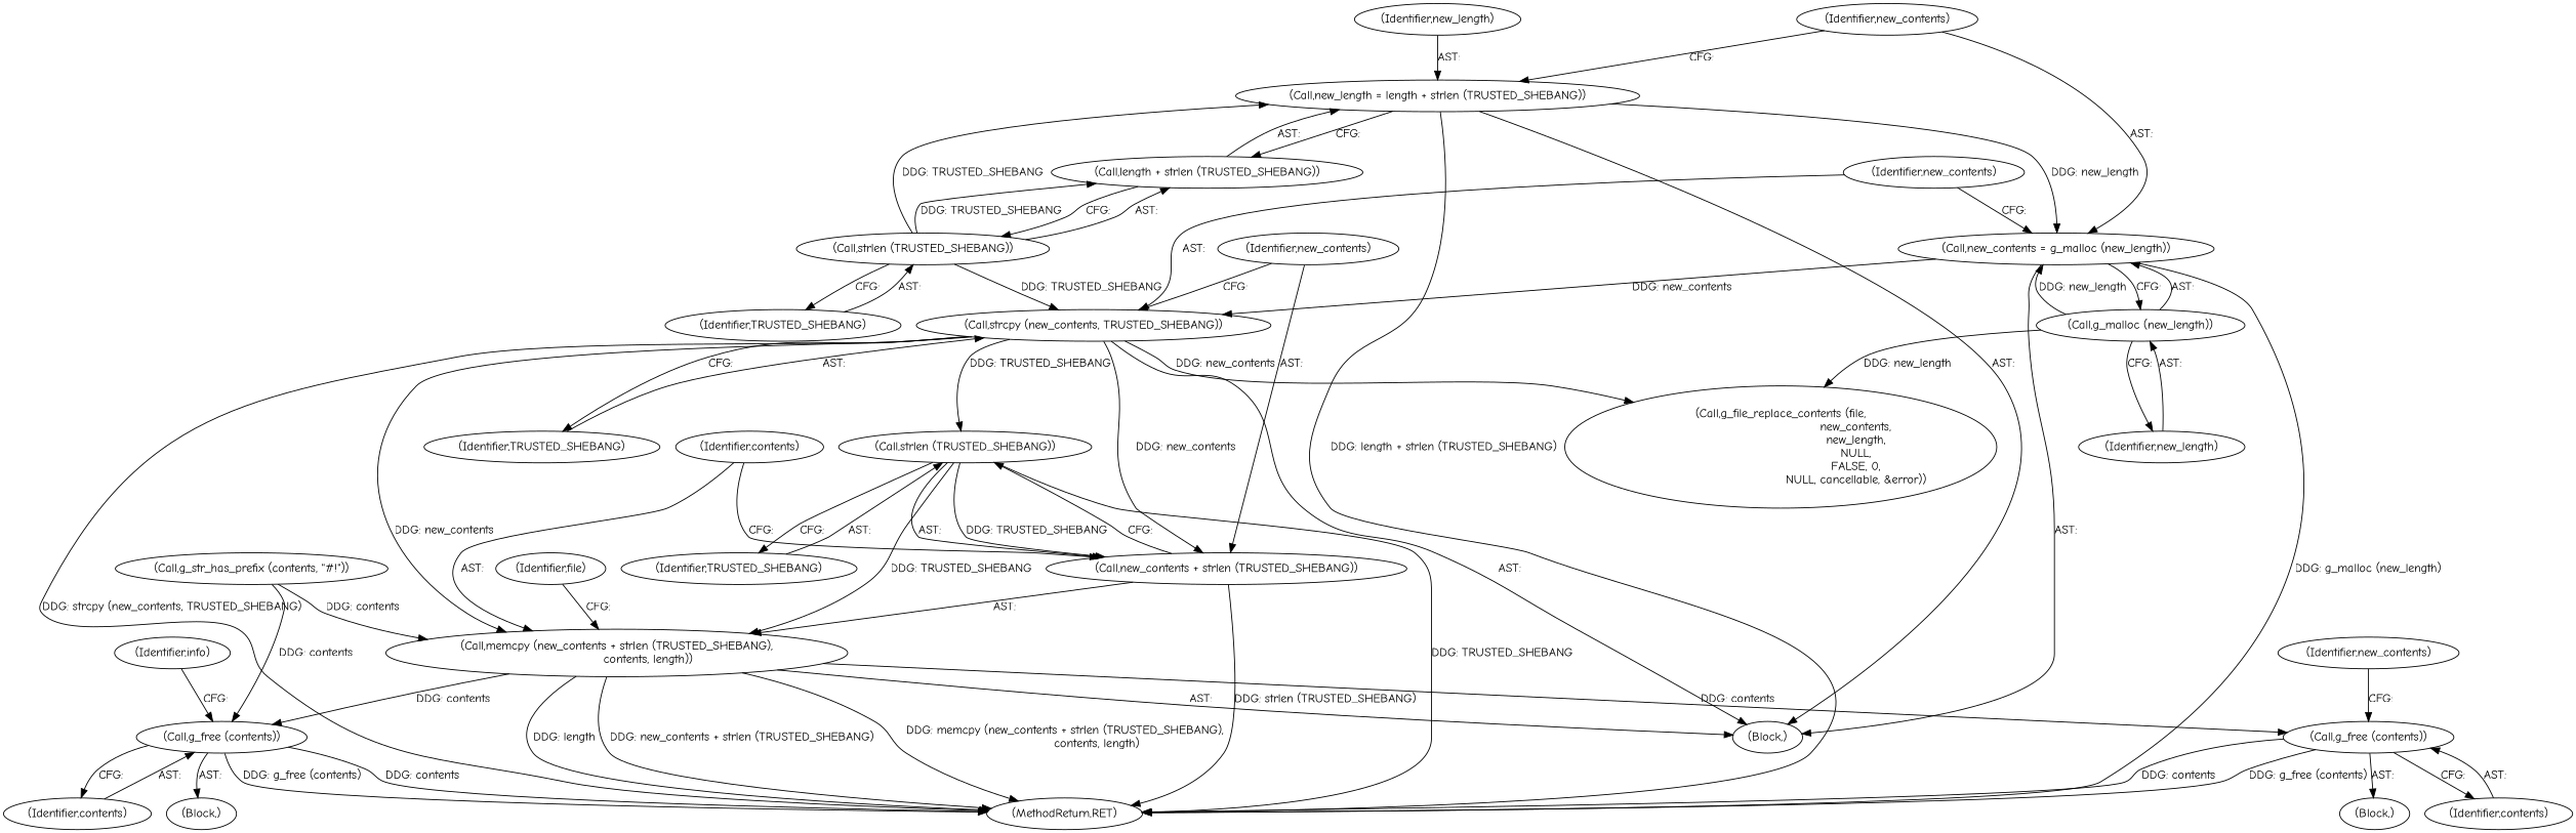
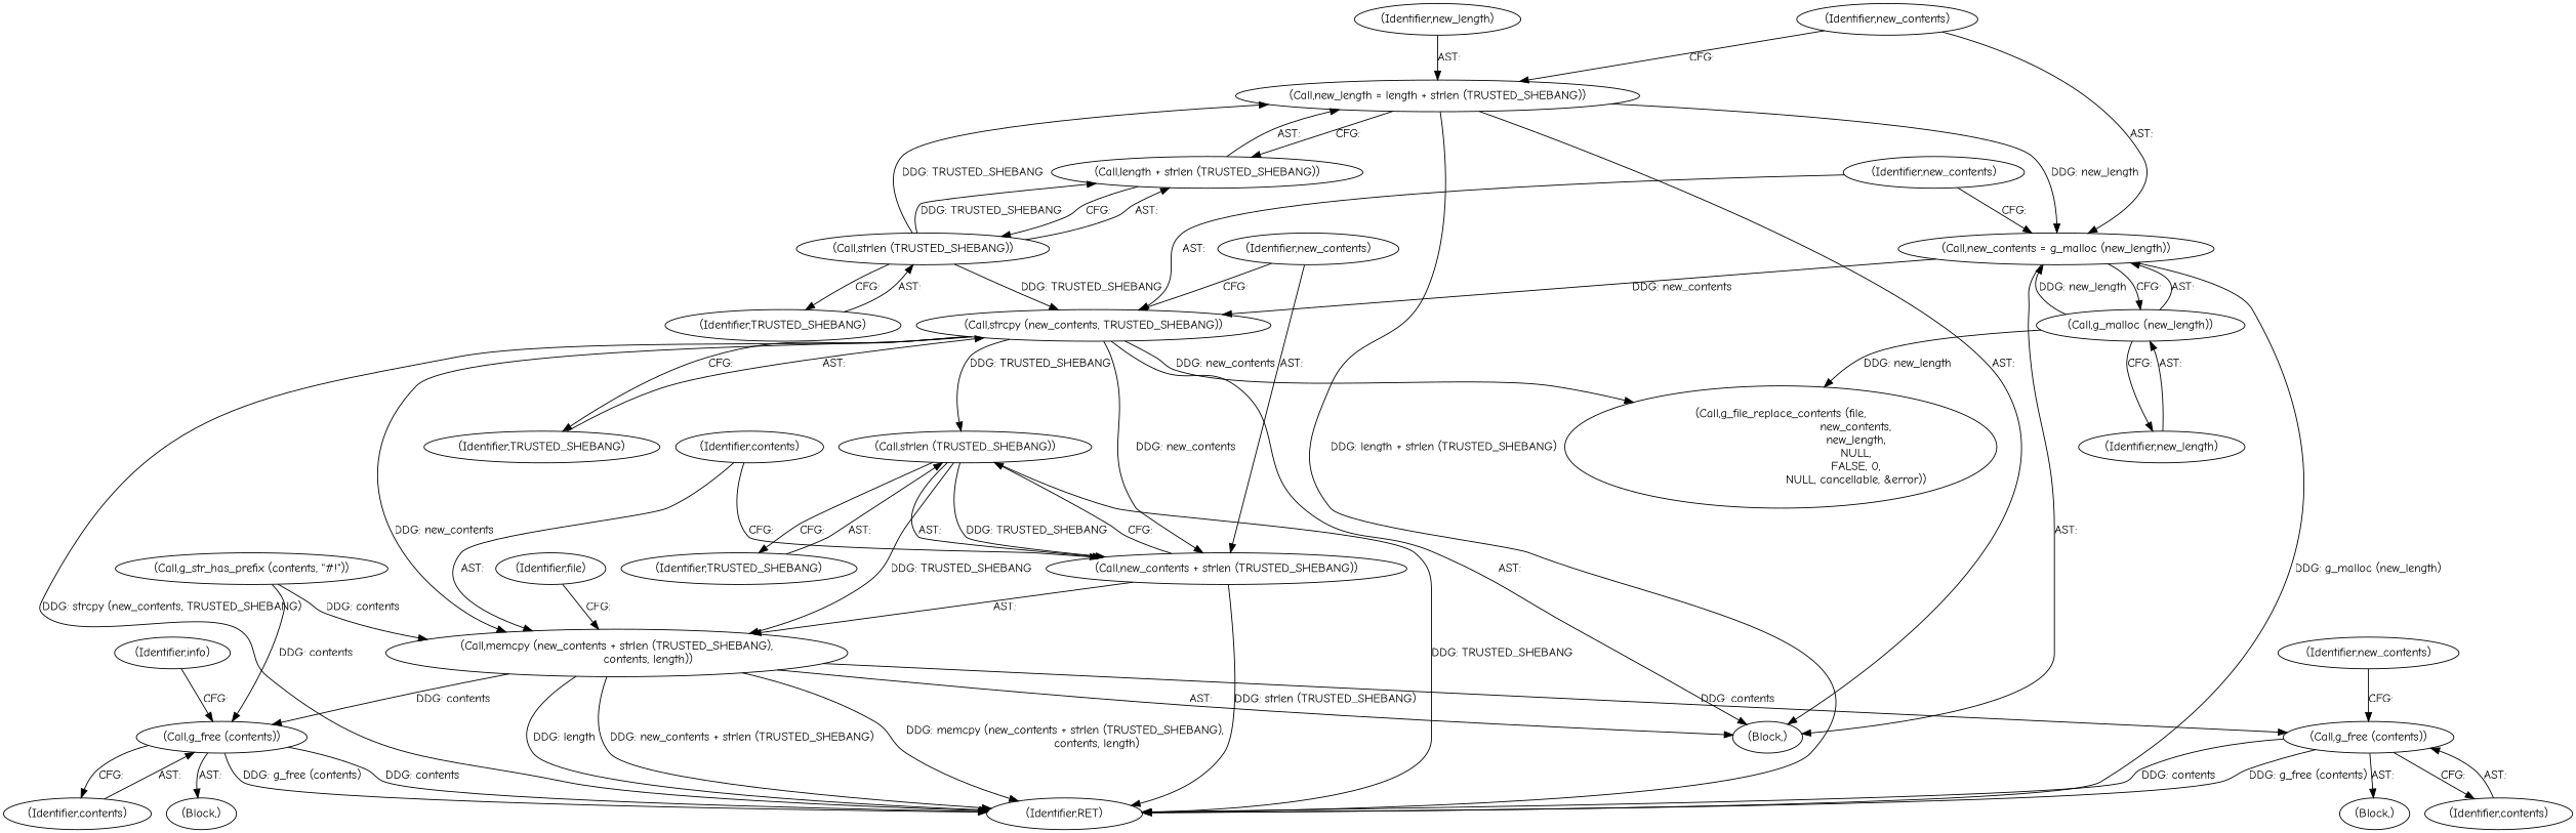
  digraph {
    fontname="Comic Neue"
    node [fontname="Comic Neue"]
    edge [fontname="Comic Neue"]
    n1 [label="(Call,strlen (TRUSTED_SHEBANG))"]
    n2 [label="(Call,memcpy (new_contents + strlen (TRUSTED_SHEBANG),\n                contents, length))"]
    n3 [label="(Call,new_contents + strlen (TRUSTED_SHEBANG))"]
    n4 [label="(Identifier,TRUSTED_SHEBANG)"]
-   n5 [label="(MethodReturn,RET)"]
+   n5 [label="(Identifier,RET)"]
    n6 [label="(Block,)"]
    n7 [label="(Call,g_free (contents))"]
    n8 [label="(Call,g_free (contents))"]
    n9 [label="(Call,strcpy (new_contents, TRUSTED_SHEBANG))"]
    n10 [label="(Identifier,TRUSTED_SHEBANG)"]
    n11 [label="(Call,g_file_replace_contents (file,\n                                      new_contents,\n                                      new_length,\n                                      NULL,\n                                      FALSE, 0,\n                                      NULL, cancellable, &error))"]
    n12 [label="(Call,new_contents = g_malloc (new_length))"]
    n13 [label="(Call,g_malloc (new_length))"]
    n14 [label="(Identifier,new_length)"]
    n15 [label="(Call,new_length = length + strlen (TRUSTED_SHEBANG))"]
    n16 [label="(Call,length + strlen (TRUSTED_SHEBANG))"]
    n17 [label="(Call,strlen (TRUSTED_SHEBANG))"]
    n18 [label="(Identifier,TRUSTED_SHEBANG)"]
    n19 [label="(Identifier,contents)"]
    n20 [label="(Block,)"]
    n21 [label="(Identifier,contents)"]
    n22 [label="(Block,)"]
    n23 [label="(Call,g_str_has_prefix (contents, \"#!\"))"]
    n24 [label="(Identifier,contents)"]
    n25 [label="(Identifier,new_contents)"]
    n26 [label="(Identifier,new_contents)"]
    n27 [label="(Identifier,info)"]
    n28 [label="(Identifier,new_contents)"]
    n29 [label="(Identifier,new_contents)"]
    n30 [label="(Identifier,file)"]
    n31 [label="(Identifier,new_length)"]
    n1 -> n2 [label="DDG: TRUSTED_SHEBANG"]
    n1 -> n3 [label="AST: "]
    n1 -> n3 [label="DDG: TRUSTED_SHEBANG"]
    n1 -> n4 [label="CFG: "]
    n1 -> n5 [label="DDG: TRUSTED_SHEBANG"]
    n2 -> n5 [label="DDG: new_contents + strlen (TRUSTED_SHEBANG)"]
    n2 -> n5 [label="DDG: memcpy (new_contents + strlen (TRUSTED_SHEBANG),\n                contents, length)"]
    n2 -> n5 [label="DDG: length"]
    n2 -> n6 [label="AST: "]
    n2 -> n7 [label="DDG: contents"]
    n2 -> n8 [label="DDG: contents"]
    n3 -> n1 [label="CFG: "]
    n3 -> n2 [label="AST: "]
    n3 -> n5 [label="DDG: strlen (TRUSTED_SHEBANG)"]
    n4 -> n1 [label="AST: "]
    n7 -> n5 [label="DDG: g_free (contents)"]
    n7 -> n5 [label="DDG: contents"]
    n7 -> n19 [label="CFG: "]
    n7 -> n20 [label="AST: "]
    n8 -> n5 [label="DDG: contents"]
    n8 -> n5 [label="DDG: g_free (contents)"]
    n8 -> n21 [label="CFG: "]
    n8 -> n22 [label="AST: "]
    n9 -> n1 [label="DDG: TRUSTED_SHEBANG"]
    n9 -> n2 [label="DDG: new_contents"]
    n9 -> n3 [label="DDG: new_contents"]
    n9 -> n5 [label="DDG: strcpy (new_contents, TRUSTED_SHEBANG)"]
    n9 -> n6 [label="AST: "]
    n9 -> n10 [label="CFG: "]
    n9 -> n11 [label="DDG: new_contents"]
    n10 -> n9 [label="AST: "]
    n12 -> n5 [label="DDG: g_malloc (new_length)"]
    n12 -> n6 [label="AST: "]
    n12 -> n9 [label="DDG: new_contents"]
    n12 -> n13 [label="CFG: "]
    n13 -> n11 [label="DDG: new_length"]
    n13 -> n12 [label="AST: "]
    n13 -> n12 [label="DDG: new_length"]
    n13 -> n14 [label="CFG: "]
    n14 -> n13 [label="AST: "]
    n15 -> n5 [label="DDG: length + strlen (TRUSTED_SHEBANG)"]
    n15 -> n6 [label="AST: "]
    n15 -> n12 [label="DDG: new_length"]
    n15 -> n16 [label="CFG: "]
    n16 -> n15 [label="AST: "]
    n16 -> n17 [label="CFG: "]
    n17 -> n9 [label="DDG: TRUSTED_SHEBANG"]
    n17 -> n15 [label="DDG: TRUSTED_SHEBANG"]
    n17 -> n16 [label="AST: "]
    n17 -> n16 [label="DDG: TRUSTED_SHEBANG"]
    n17 -> n18 [label="CFG: "]
    n18 -> n17 [label="AST: "]
    n19 -> n7 [label="AST: "]
    n21 -> n8 [label="AST: "]
    n23 -> n2 [label="DDG: contents"]
    n23 -> n8 [label="DDG: contents"]
    n24 -> n2 [label="AST: "]
    n24 -> n3 [label="CFG: "]
    n25 -> n3 [label="AST: "]
    n25 -> n9 [label="CFG: "]
    n26 -> n9 [label="AST: "]
    n26 -> n12 [label="CFG: "]
    n27 -> n8 [label="CFG: "]
    n28 -> n7 [label="CFG: "]
    n29 -> n12 [label="AST: "]
    n29 -> n15 [label="CFG: "]
    n30 -> n2 [label="CFG: "]
    n31 -> n15 [label="AST: "]
  }
